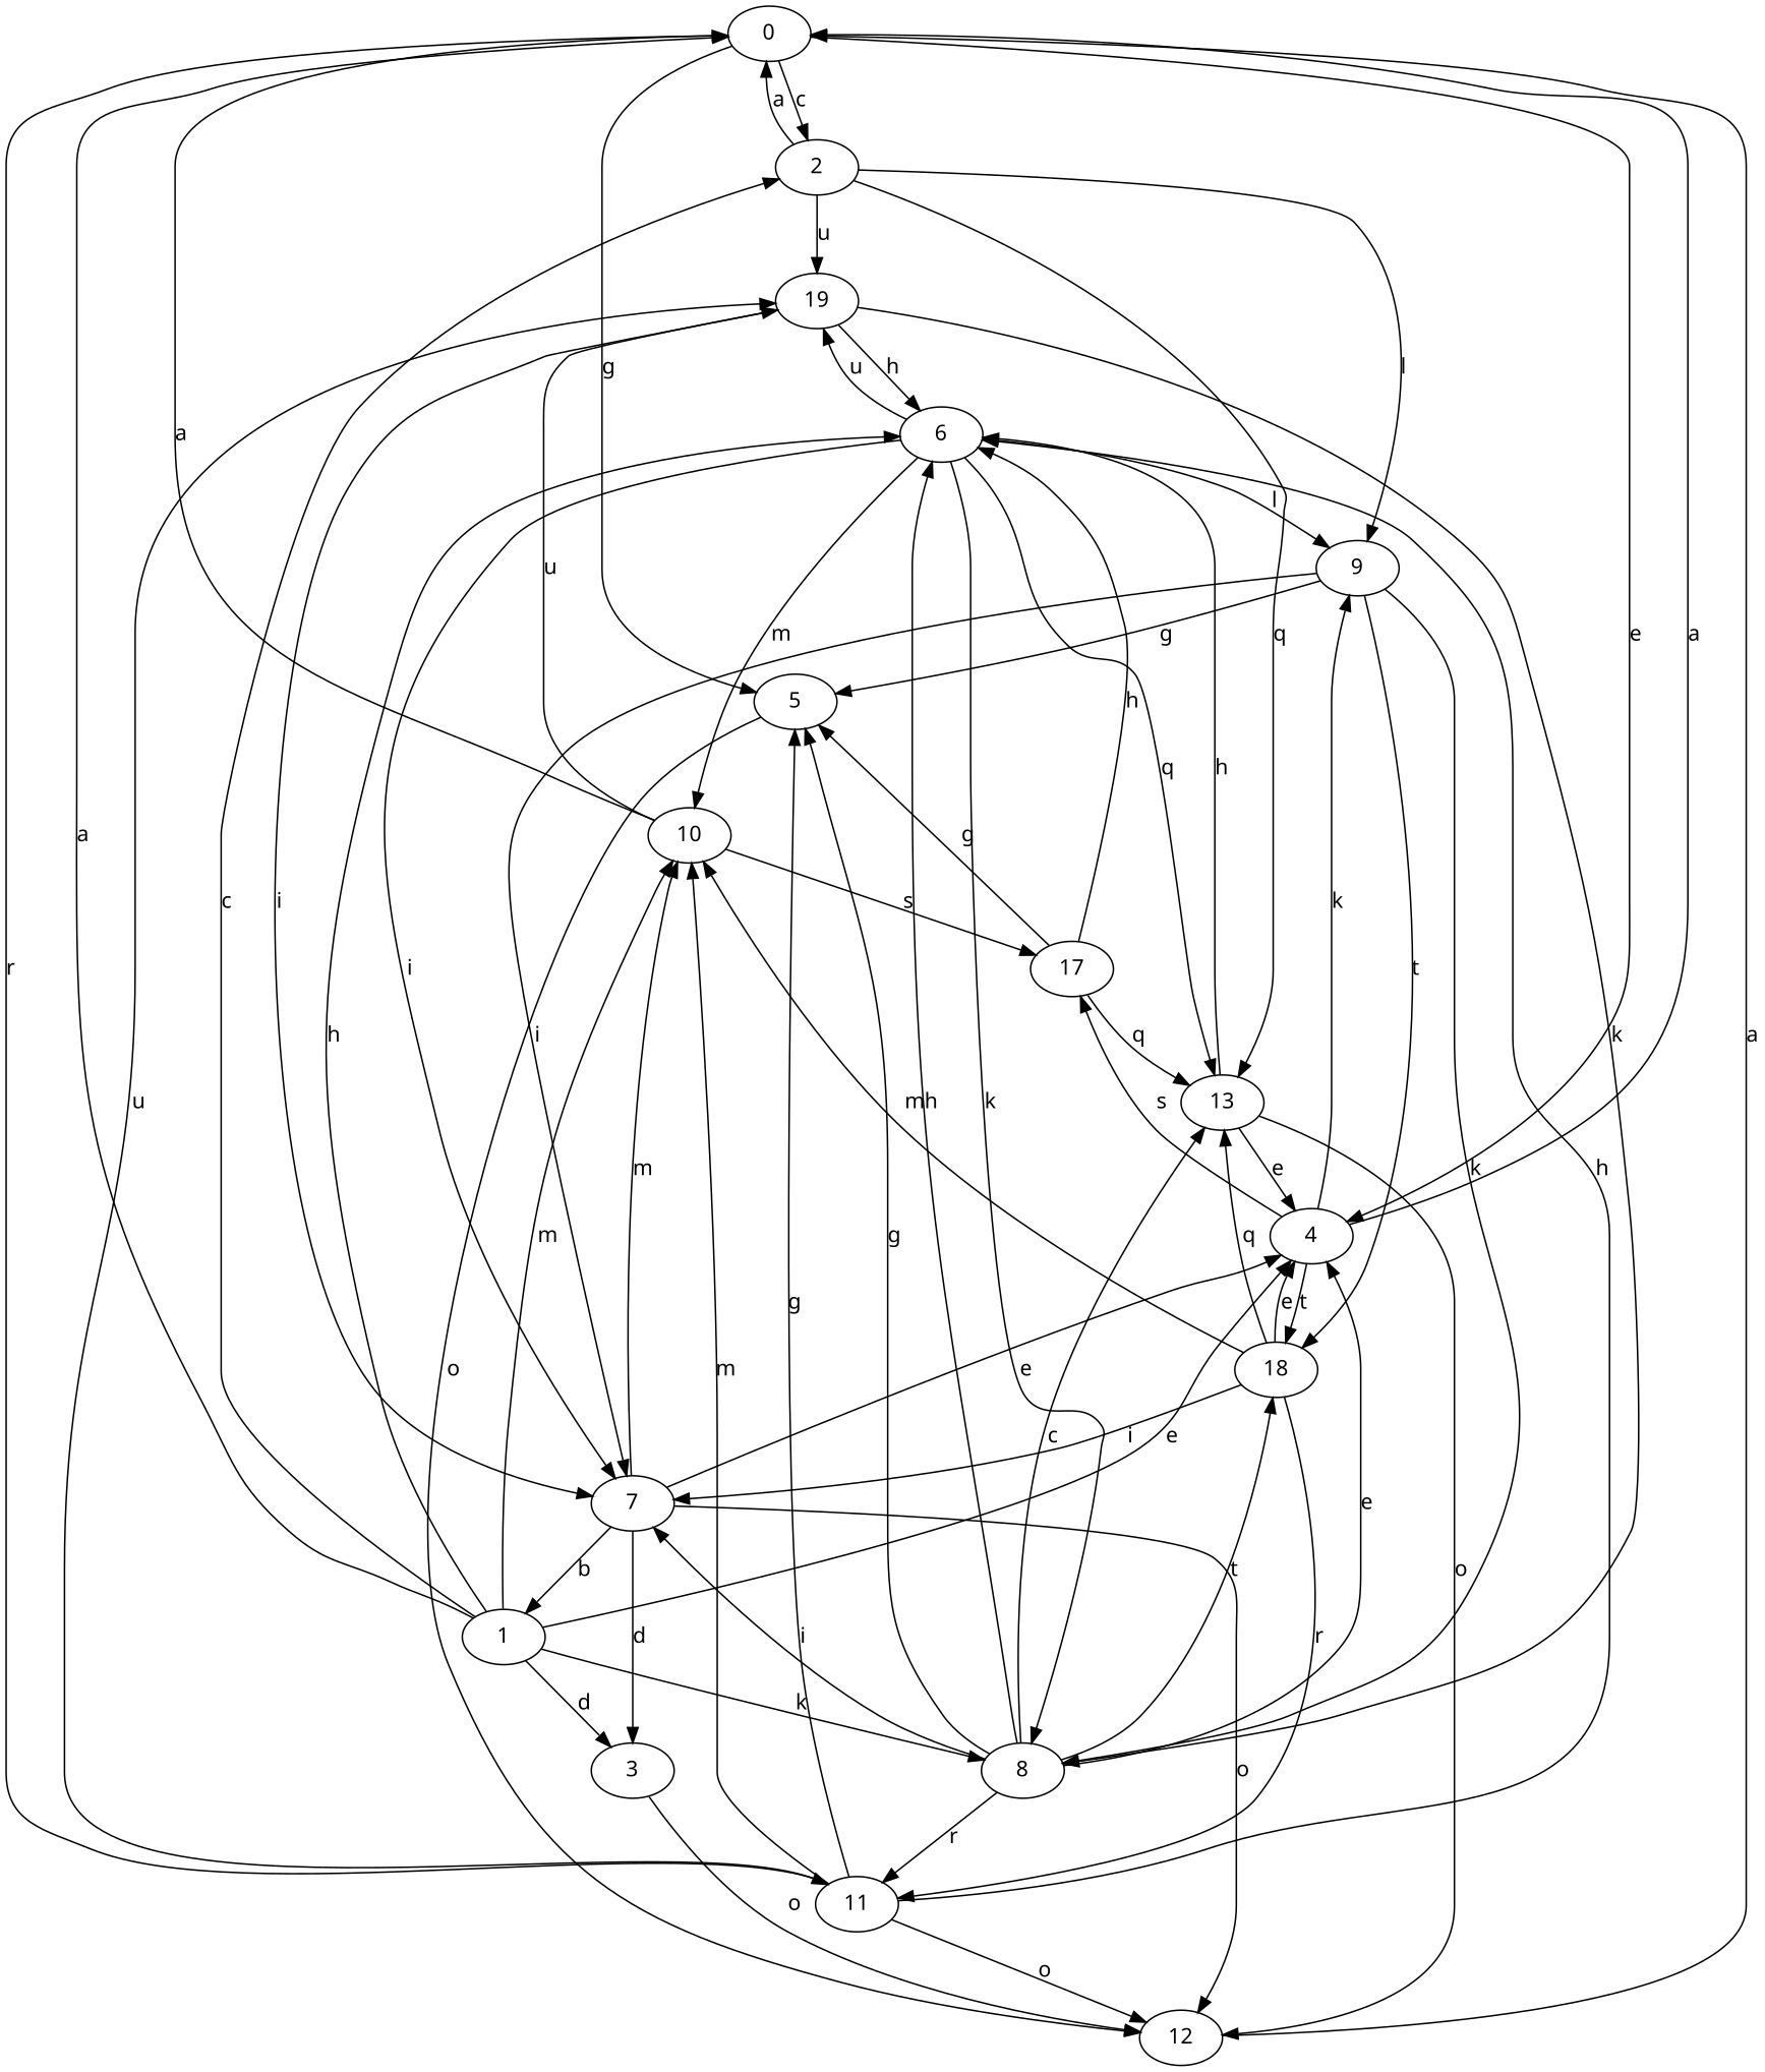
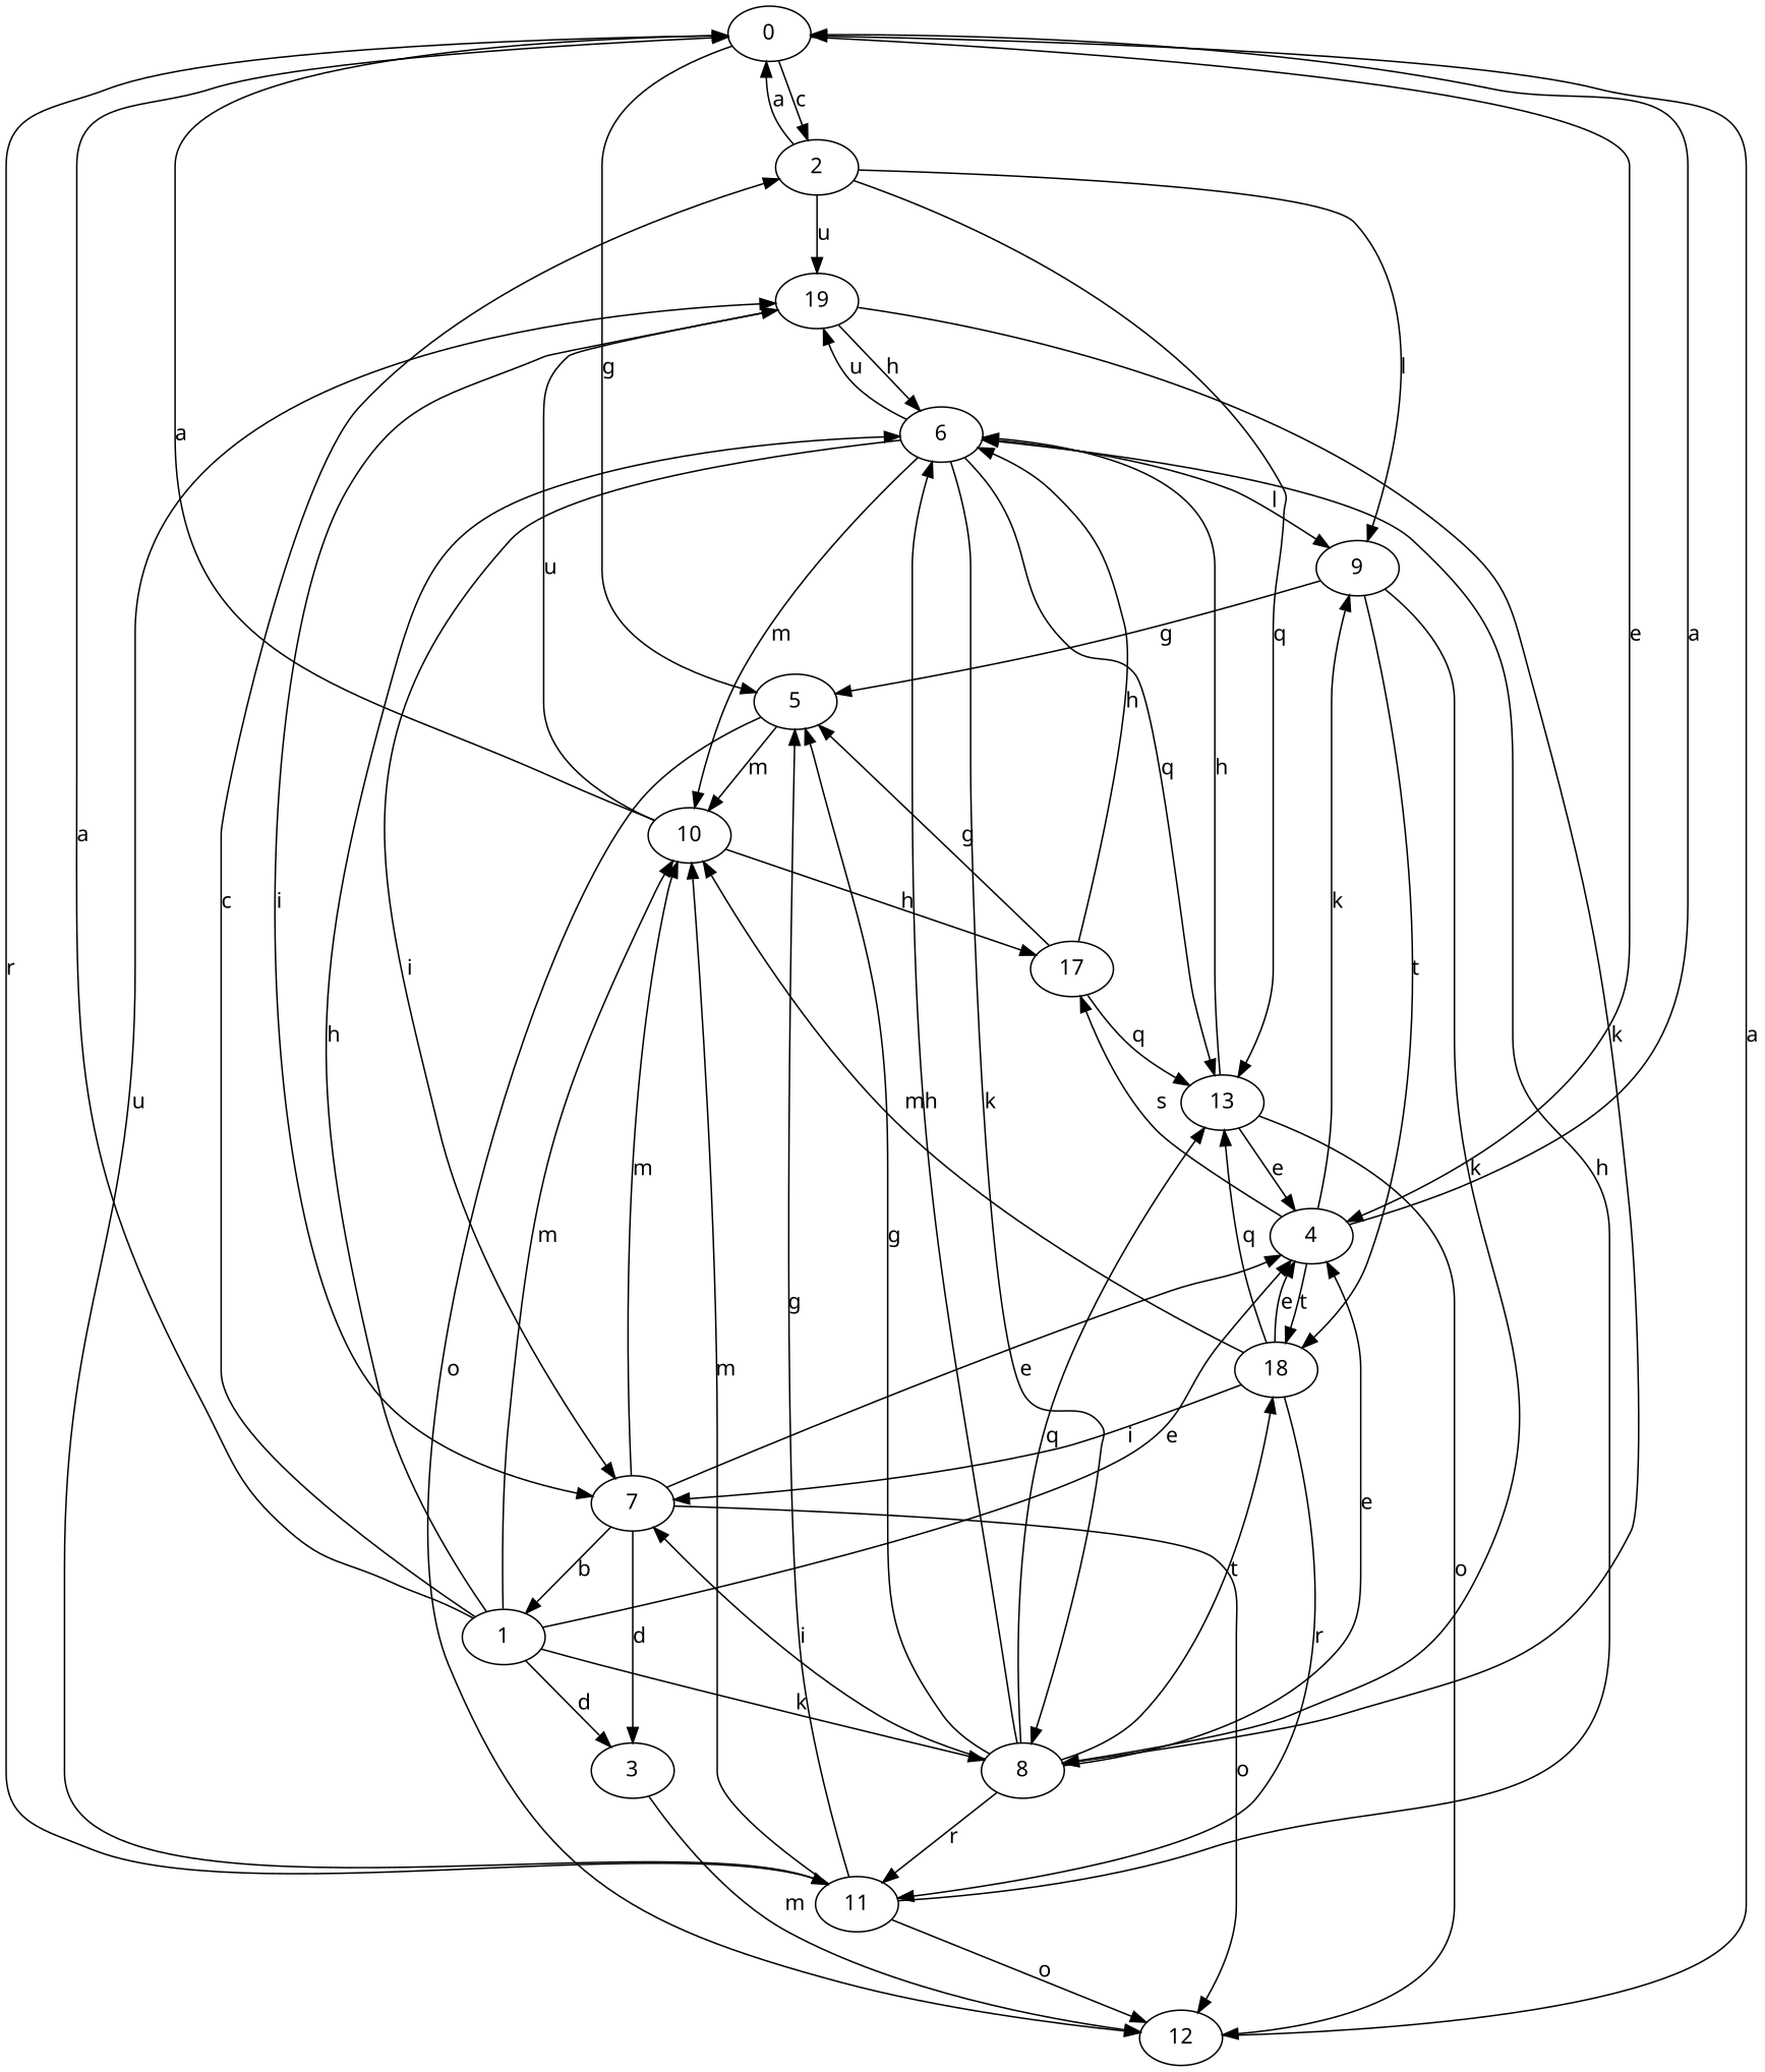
  strict digraph {
    fontname="Noto Sans"
    node [fontname="Noto Sans"]
    edge [fontname="Noto Sans"]
    0
    2
    4
    5
    n5 [label=11]
    9
    13
    19
    17
    18
    10
    12
    6
    1
    3
    8
    7
    0 -> 2 [label=c]
    0 -> 4 [label=e]
    0 -> 5 [label=g]
    0 -> n5 [label=r]
    2 -> 0 [label=a]
    2 -> 9 [label=l]
    2 -> 13 [label=q]
    2 -> 19 [label=u]
    4 -> 0 [label=a]
    4 -> 9 [label=k]
    4 -> 17 [label=s]
    4 -> 18 [label=t]
+   5 -> 10 [label=m]
    5 -> 12 [label=o]
    n5 -> 5 [label=g]
    n5 -> 19 [label=u]
    n5 -> 10 [label=m]
    n5 -> 12 [label=o]
    n5 -> 6 [label=h]
    9 -> 5 [label=g]
    9 -> 18 [label=t]
    9 -> 8 [label=k]
-   9 -> 7 [label=i]
    13 -> 4 [label=e]
    13 -> 12 [label=o]
    13 -> 6 [label=h]
    19 -> 6 [label=h]
    19 -> 8 [label=k]
    19 -> 7 [label=i]
    17 -> 5 [label=g]
    17 -> 13 [label=q]
    17 -> 6 [label=h]
    18 -> 4 [label=e]
    18 -> n5 [label=r]
    18 -> 13 [label=q]
    18 -> 10 [label=m]
    18 -> 7 [label=i]
    10 -> 0 [label=a]
    10 -> 19 [label=u]
-   10 -> 17 [label=s]
+   10 -> 17 [label=h]
    12 -> 0 [label=a]
    6 -> 9 [label=l]
    6 -> 13 [label=q]
    6 -> 19 [label=u]
    6 -> 10 [label=m]
    6 -> 8 [label=k]
    6 -> 7 [label=i]
    1 -> 0 [label=a]
    1 -> 2 [label=c]
    1 -> 4 [label=e]
    1 -> 10 [label=m]
    1 -> 6 [label=h]
    1 -> 3 [label=d]
    1 -> 8 [label=k]
-   3 -> 12 [label=o]
+   3 -> 12 [label=m]
    8 -> 4 [label=e]
    8 -> 5 [label=g]
    8 -> n5 [label=r]
-   8 -> 13 [label=c]
+   8 -> 13 [label=q]
    8 -> 18 [label=t]
    8 -> 6 [label=h]
    8 -> 7 [label=i]
    7 -> 4 [label=e]
    7 -> 10 [label=m]
    7 -> 12 [label=o]
    7 -> 1 [label=b]
    7 -> 3 [label=d]
  }
